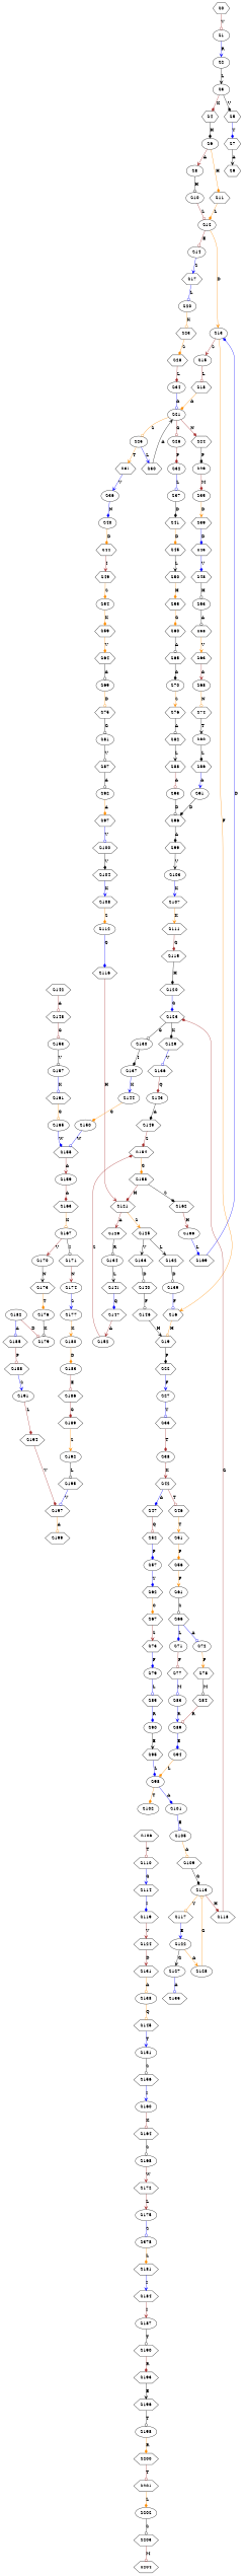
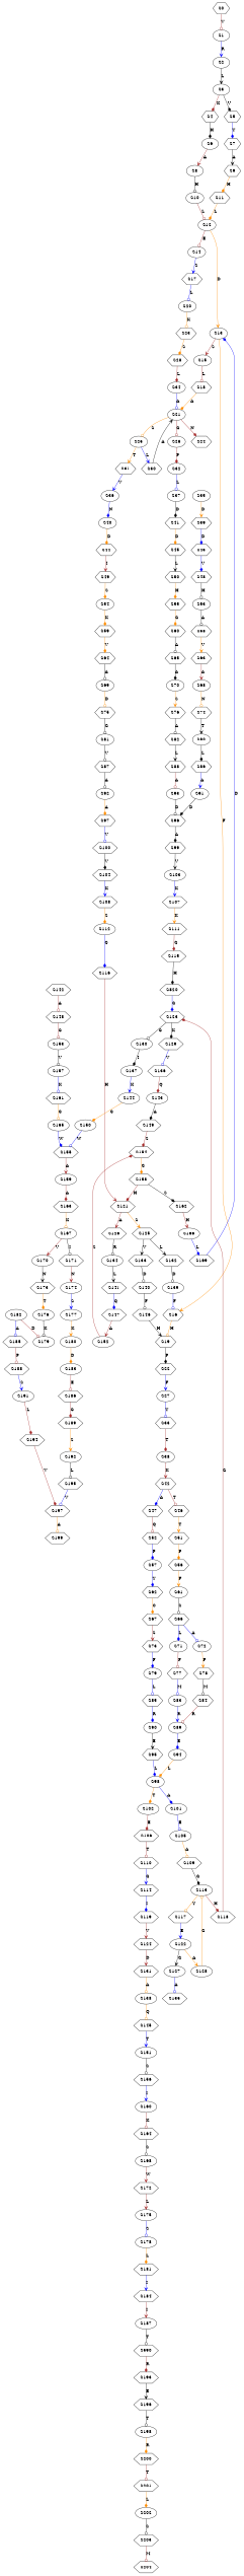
  strict digraph {
    node [shape=hexagon]
    edge [arrowhead=diamond color=black]
    S1 [shape=ellipse]
    S0
    S2 [shape=ellipse]
    S3 [shape=ellipse]
    S4
    S5
    S6 [shape=ellipse]
    S7
    S8 [shape=ellipse]
    S9
    S10 [shape=ellipse]
    S11
    S12 [shape=ellipse]
    S13 [shape=ellipse]
    S14 [shape=ellipse]
    S15 [shape=ellipse]
    S16
    S17
    S18
    S19
    S20 [shape=ellipse]
    S21 [shape=ellipse]
    S22
    S23
    S24
    S25 [shape=ellipse]
    S26 [shape=ellipse]
    S27 [shape=ellipse]
    S28
-   S29 [shape=ellipse]
    S30
    S31
    S32 [shape=ellipse]
    S33
    S34 [shape=ellipse]
    S35 [shape=ellipse]
    S36 [shape=ellipse]
    S37 [shape=ellipse]
    S38 [shape=ellipse]
    S39
    S40 [shape=ellipse]
    S41
    S42
    S43
    S44
    S45
    S46
    S47
    S48
    S49
    S50
    S51
    S52
    S53 [shape=ellipse]
    S54 [shape=ellipse]
    S55
    S56
    S57 [shape=ellipse]
    S58
    S59
    S60
    S61 [shape=ellipse]
    S62
    S63
    S64
    S65
    S66
    S67
    S68 [shape=ellipse]
    S69 [shape=ellipse]
    S70 [shape=ellipse]
    S71 [shape=ellipse]
    S72 [shape=ellipse]
    S73
    S74
    S75
    S76
    S77
    S78
    S79 [shape=ellipse]
    S80 [shape=ellipse]
    S81 [shape=ellipse]
    S82
    S83 [shape=ellipse]
    S84
    S85
    S86
    S87
    S88
    S89 [shape=ellipse]
    S90 [shape=ellipse]
    S91 [shape=ellipse]
    S92 [shape=ellipse]
    S93 [shape=ellipse]
    S94 [shape=ellipse]
    S95
    S96
    S97
    S98 [shape=ellipse]
    S99
    S100
    S101 [shape=ellipse]
    S102 [shape=ellipse]
    S103 [shape=ellipse]
    S104
    S105 [shape=ellipse]
    S106
    S107
    S108
    S109
    S110
    S111
    S112 [shape=ellipse]
    S113 [shape=ellipse]
    S114
    S115
    S116
    S117
    S118
    S119
-   S120
+   S120 [label=S820]
    S121
    S122 [shape=ellipse]
    S123
    S124
    S125
    S126
    S127 [shape=ellipse]
    S128 [shape=ellipse]
    S129
    S130 [shape=ellipse]
    S131
    S132
    S133
    S134 [shape=ellipse]
    S135
    S136
    S137 [shape=ellipse]
    S138 [shape=ellipse]
    S139 [shape=ellipse]
    S140
    S141
    S143 [shape=ellipse]
    S144 [shape=ellipse]
    S145
    S146
    S147
    S142
    S148
    S149
    S150 [shape=ellipse]
    S151 [shape=ellipse]
    S152 [shape=ellipse]
    S153 [shape=ellipse]
    S154
    S155
    S156
    S157 [shape=ellipse]
    S158
    S159 [shape=ellipse]
    S160 [shape=ellipse]
    S161
    S162
    S163
    S164
    S165 [shape=ellipse]
    S166 [shape=ellipse]
    S167 [shape=ellipse]
    S168 [shape=ellipse]
    S169
    S170 [shape=ellipse]
    S171
    S172
    S173
    S174 [shape=ellipse]
    S175 [shape=ellipse]
    S176 [shape=ellipse]
    S177 [shape=ellipse]
-   S178 [shape=ellipse label=S378]
+   S178 [shape=ellipse]
    S179 [shape=ellipse]
    S180 [shape=ellipse]
    S181
    S183 [shape=ellipse]
    S184
    S182 [shape=ellipse]
    S185
    S186
    S187 [shape=ellipse]
    S188
    S189
-   S190
+   S190 [label=S590]
    S191 [shape=ellipse]
    S192 [shape=ellipse]
    S193
    S194
    S195
    S196
    S197
    S198 [shape=ellipse]
    S199
    S200
    S201
    S202 [shape=ellipse]
    S203
    S204
    S1 -> S2 [arrowhead=vee color=blue label=R]
    S0 -> S1 [arrowhead=odot color=brown label=V]
    S2 -> S3 [arrowhead=vee label=L]
    S3 -> S4 [color=brown label=K]
    S3 -> S5 [label=V]
    S4 -> S6 [label=H]
    S5 -> S7 [color=blue label=Y]
    S6 -> S8 [arrowhead=vee color=brown label=A]
    S7 -> S9 [arrowhead=vee label=A]
    S8 -> S10 [arrowhead=odot label=H]
-   S6 -> S11 [color=darkorange label=H]
+   S9 -> S11 [color=darkorange label=H]
    S10 -> S12 [arrowhead=odot color=brown label=L]
    S11 -> S12 [color=darkorange label=L]
    S12 -> S13 [arrowhead=vee color=darkorange label=D]
    S12 -> S14 [arrowhead=odot color=brown label=E]
    S13 -> S15 [arrowhead=vee color=brown label=S]
    S13 -> S16 [arrowhead=vee color=darkorange label=F]
    S14 -> S17 [arrowhead=vee color=blue label=S]
    S15 -> S18 [arrowhead=odot color=brown label=L]
    S16 -> S19 [arrowhead=odot color=darkorange label=H]
    S17 -> S20 [arrowhead=odot color=blue label=L]
    S18 -> S21 [color=darkorange label=A]
    S19 -> S22 [label=P]
    S20 -> S23 [arrowhead=odot color=darkorange label=K]
    S21 -> S24 [color=brown label=N]
    S21 -> S25 [arrowhead=odot color=darkorange label=S]
    S21 -> S26 [arrowhead=odot color=brown label=G]
    S22 -> S27 [arrowhead=vee color=blue label=F]
    S23 -> S28 [color=darkorange label=S]
-   S24 -> S29 [label=P]
    S25 -> S30 [arrowhead=vee color=blue label=L]
    S25 -> S31 [arrowhead=vee color=darkorange label=T]
    S26 -> S32 [color=brown label=P]
    S27 -> S33 [arrowhead=odot color=blue label=Y]
    S28 -> S34 [color=brown label=L]
-   S29 -> S35 [color=brown label=M]
    S30 -> S21 [arrowhead=vee label=A]
    S31 -> S36 [arrowhead=vee color=blue label=V]
    S32 -> S37 [arrowhead=odot color=blue label=L]
    S33 -> S38 [color=brown label=T]
    S34 -> S21 [arrowhead=odot color=blue label=A]
    S35 -> S39 [arrowhead=vee color=darkorange label=D]
    S36 -> S40 [color=blue label=N]
    S37 -> S41 [label=D]
    S38 -> S42 [arrowhead=vee color=brown label=K]
    S39 -> S43 [color=blue label=D]
    S40 -> S44 [color=darkorange label=D]
    S41 -> S45 [color=darkorange label=D]
    S42 -> S46 [arrowhead=odot color=brown label=T]
    S42 -> S47 [color=blue label=A]
    S43 -> S48 [color=blue label=V]
    S44 -> S49 [arrowhead=vee color=brown label=I]
    S45 -> S50 [arrowhead=vee label=L]
    S46 -> S51 [arrowhead=vee color=darkorange label=T]
    S47 -> S52 [arrowhead=odot color=brown label=Q]
    S48 -> S53 [arrowhead=odot label=H]
    S49 -> S54 [color=darkorange label=S]
    S50 -> S55 [color=darkorange label=H]
    S51 -> S56 [color=darkorange label=P]
    S52 -> S57 [color=blue label=P]
    S53 -> S58 [arrowhead=odot label=A]
    S54 -> S59 [color=darkorange label=K]
    S55 -> S60 [color=darkorange label=G]
    S56 -> S61 [arrowhead=vee color=darkorange label=F]
    S57 -> S62 [color=blue label=Y]
    S58 -> S63 [arrowhead=vee color=darkorange label=V]
    S59 -> S64 [color=darkorange label=V]
    S60 -> S65 [arrowhead=odot label=A]
    S61 -> S66 [arrowhead=odot label=S]
    S62 -> S67 [color=darkorange label=C]
    S63 -> S68 [arrowhead=vee color=brown label=A]
    S64 -> S69 [arrowhead=odot label=A]
    S65 -> S70 [label=A]
    S66 -> S71 [color=blue label=L]
    S66 -> S72 [arrowhead=odot color=blue label=A]
    S67 -> S73 [arrowhead=vee color=brown label=S]
    S68 -> S74 [arrowhead=odot color=darkorange label=N]
    S69 -> S75 [arrowhead=odot color=darkorange label=D]
    S70 -> S76 [arrowhead=vee color=darkorange label=S]
    S71 -> S77 [arrowhead=odot color=brown label=F]
    S72 -> S78 [arrowhead=vee color=darkorange label=F]
    S73 -> S79 [color=blue label=F]
    S74 -> S80 [arrowhead=vee label=T]
    S75 -> S81 [arrowhead=odot label=G]
    S76 -> S82 [arrowhead=odot label=A]
    S77 -> S83 [arrowhead=odot color=blue label=M]
    S78 -> S84 [arrowhead=odot label=M]
    S79 -> S85 [arrowhead=odot color=blue label=L]
    S80 -> S86 [label=L]
    S81 -> S87 [arrowhead=odot label=V]
    S82 -> S88 [arrowhead=vee label=L]
    S83 -> S89 [arrowhead=vee color=blue label=R]
    S84 -> S89 [arrowhead=odot color=brown label=R]
    S85 -> S90 [color=blue label=R]
    S86 -> S91 [arrowhead=vee color=blue label=A]
    S87 -> S92 [arrowhead=odot label=A]
    S88 -> S93 [arrowhead=odot color=brown label=A]
    S89 -> S94 [color=blue label=E]
    S90 -> S95 [arrowhead=vee label=E]
    S91 -> S96 [label=D]
    S92 -> S97 [color=darkorange label=A]
    S93 -> S96 [arrowhead=odot label=D]
    S94 -> S98 [color=darkorange label=L]
    S95 -> S98 [color=blue label=L]
    S96 -> S99 [label=A]
    S97 -> S100 [arrowhead=odot color=blue label=V]
    S98 -> S101 [color=blue label=A]
    S98 -> S102 [color=darkorange label=T]
    S99 -> S103 [arrowhead=vee label=V]
    S100 -> S104 [label=V]
    S101 -> S105 [arrowhead=odot color=blue label=E]
+   S102 -> S106 [color=brown label=E]
    S103 -> S107 [arrowhead=vee color=blue label=K]
    S104 -> S108 [arrowhead=vee color=blue label=K]
    S105 -> S109 [arrowhead=odot color=darkorange label=A]
    S106 -> S110 [arrowhead=odot color=brown label=T]
    S107 -> S111 [arrowhead=vee color=darkorange label=K]
    S108 -> S112 [color=darkorange label=S]
    S109 -> S113 [label=G]
    S110 -> S114 [arrowhead=vee color=blue label=G]
    S111 -> S115 [color=brown label=G]
    S112 -> S116 [color=blue label=G]
    S113 -> S117 [arrowhead=odot color=darkorange label=Y]
    S113 -> S118 [color=brown label=H]
    S114 -> S119 [color=blue label=I]
    S115 -> S120 [label=H]
    S116 -> S121 [arrowhead=vee color=brown label=H]
    S117 -> S122 [arrowhead=vee color=blue label=E]
    S118 -> S123 [color=brown label=G]
    S119 -> S124 [arrowhead=vee color=brown label=V]
    S120 -> S123 [color=blue label=G]
    S121 -> S125 [arrowhead=vee color=darkorange label=S]
    S121 -> S126 [arrowhead=vee color=brown label=A]
    S122 -> S127 [arrowhead=vee label=G]
    S122 -> S128 [arrowhead=vee color=darkorange label=A]
    S123 -> S129 [label=K]
    S123 -> S130 [arrowhead=odot label=G]
    S124 -> S131 [arrowhead=vee color=brown label=D]
    S125 -> S132 [arrowhead=vee label=L]
    S125 -> S133 [arrowhead=vee label=V]
    S126 -> S134 [arrowhead=odot label=R]
    S127 -> S135 [arrowhead=odot color=blue label=A]
    S128 -> S113 [arrowhead=odot color=darkorange label=G]
    S129 -> S136 [arrowhead=odot color=blue label=V]
    S130 -> S137 [label=I]
    S131 -> S138 [arrowhead=odot color=darkorange label=A]
    S132 -> S139 [arrowhead=odot label=D]
    S133 -> S140 [arrowhead=odot label=D]
    S134 -> S141 [arrowhead=vee label=L]
    S136 -> S143 [color=brown label=Q]
    S137 -> S144 [arrowhead=vee color=blue label=K]
    S138 -> S145 [arrowhead=odot color=darkorange label=Q]
    S139 -> S16 [arrowhead=odot color=blue label=F]
    S140 -> S146 [arrowhead=odot label=F]
    S141 -> S147 [color=blue label=Q]
    S143 -> S149 [label=A]
    S144 -> S150 [color=darkorange label=G]
    S145 -> S151 [arrowhead=vee color=blue label=T]
    S146 -> S19 [arrowhead=vee label=H]
    S147 -> S152 [arrowhead=vee color=brown label=A]
    S142 -> S148 [arrowhead=odot color=brown label=A]
    S148 -> S153 [arrowhead=odot color=brown label=G]
    S149 -> S154 [color=brown label=S]
    S150 -> S155 [arrowhead=odot color=blue label=W]
    S151 -> S156 [arrowhead=odot label=S]
    S152 -> S154 [color=brown label=S]
    S153 -> S157 [arrowhead=odot label=V]
    S154 -> S158 [color=darkorange label=G]
    S155 -> S159 [arrowhead=vee color=brown label=A]
    S156 -> S160 [arrowhead=vee color=blue label=I]
    S157 -> S161 [arrowhead=odot color=blue label=K]
    S158 -> S121 [color=brown label=H]
    S158 -> S162 [label=S]
    S159 -> S163 [color=brown label=A]
    S160 -> S164 [arrowhead=odot color=brown label=K]
    S161 -> S165 [arrowhead=odot color=darkorange label=G]
    S162 -> S166 [arrowhead=vee color=brown label=H]
    S163 -> S167 [arrowhead=odot color=darkorange label=K]
    S164 -> S168 [arrowhead=odot label=S]
    S165 -> S155 [color=blue label=W]
    S166 -> S169 [color=blue label=L]
    S167 -> S170 [arrowhead=vee color=brown label=V]
    S167 -> S171 [arrowhead=odot label=I]
    S168 -> S172 [arrowhead=vee color=brown label=W]
    S169 -> S13 [color=blue label=D]
    S170 -> S173 [arrowhead=vee label=N]
    S171 -> S174 [arrowhead=vee color=brown label=N]
    S172 -> S175 [arrowhead=vee color=brown label=L]
    S173 -> S176 [color=darkorange label=T]
    S174 -> S177 [arrowhead=vee color=blue label=S]
    S175 -> S178 [arrowhead=odot color=blue label=S]
    S176 -> S179 [arrowhead=odot label=K]
    S177 -> S180 [arrowhead=vee color=darkorange label=K]
    S178 -> S181 [color=darkorange label=L]
    S180 -> S183 [color=darkorange label=D]
    S181 -> S184 [arrowhead=vee color=blue label=I]
    S183 -> S186 [arrowhead=odot color=brown label=E]
    S184 -> S187 [arrowhead=vee color=brown label=I]
    S182 -> S179 [arrowhead=odot color=brown label=D]
    S182 -> S185 [arrowhead=odot color=blue label=A]
    S185 -> S188 [arrowhead=odot color=brown label=P]
    S186 -> S189 [color=brown label=G]
    S187 -> S190 [arrowhead=odot label=T]
    S188 -> S191 [arrowhead=vee color=blue label=S]
    S189 -> S192 [arrowhead=vee color=darkorange label=S]
    S190 -> S193 [color=brown label=R]
    S191 -> S194 [color=brown label=L]
    S192 -> S195 [arrowhead=odot label=L]
    S193 -> S196 [arrowhead=vee label=E]
    S194 -> S197 [color=brown label=V]
    S195 -> S197 [arrowhead=odot color=blue label=V]
    S196 -> S198 [arrowhead=odot label=T]
    S197 -> S199 [arrowhead=odot color=darkorange label=A]
    S198 -> S200 [color=darkorange label=R]
    S200 -> S201 [arrowhead=odot color=brown label=T]
    S201 -> S202 [color=darkorange label=L]
    S202 -> S203 [arrowhead=odot label=S]
    S203 -> S204 [arrowhead=odot color=brown label=M]
  }
